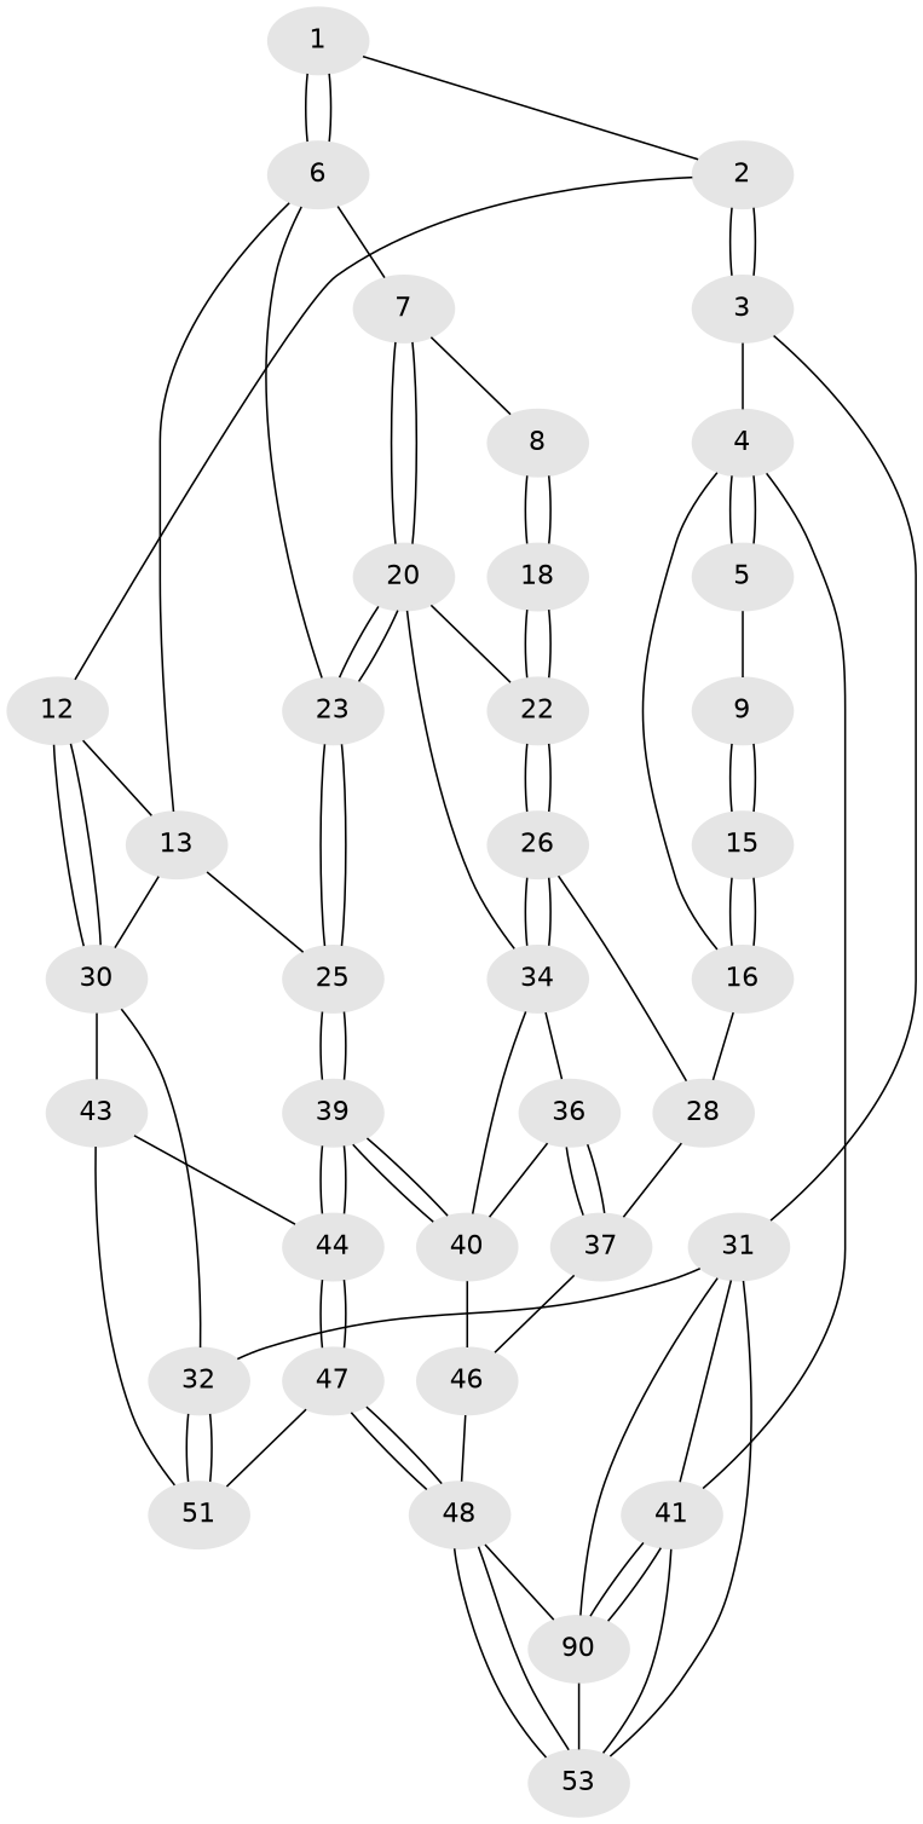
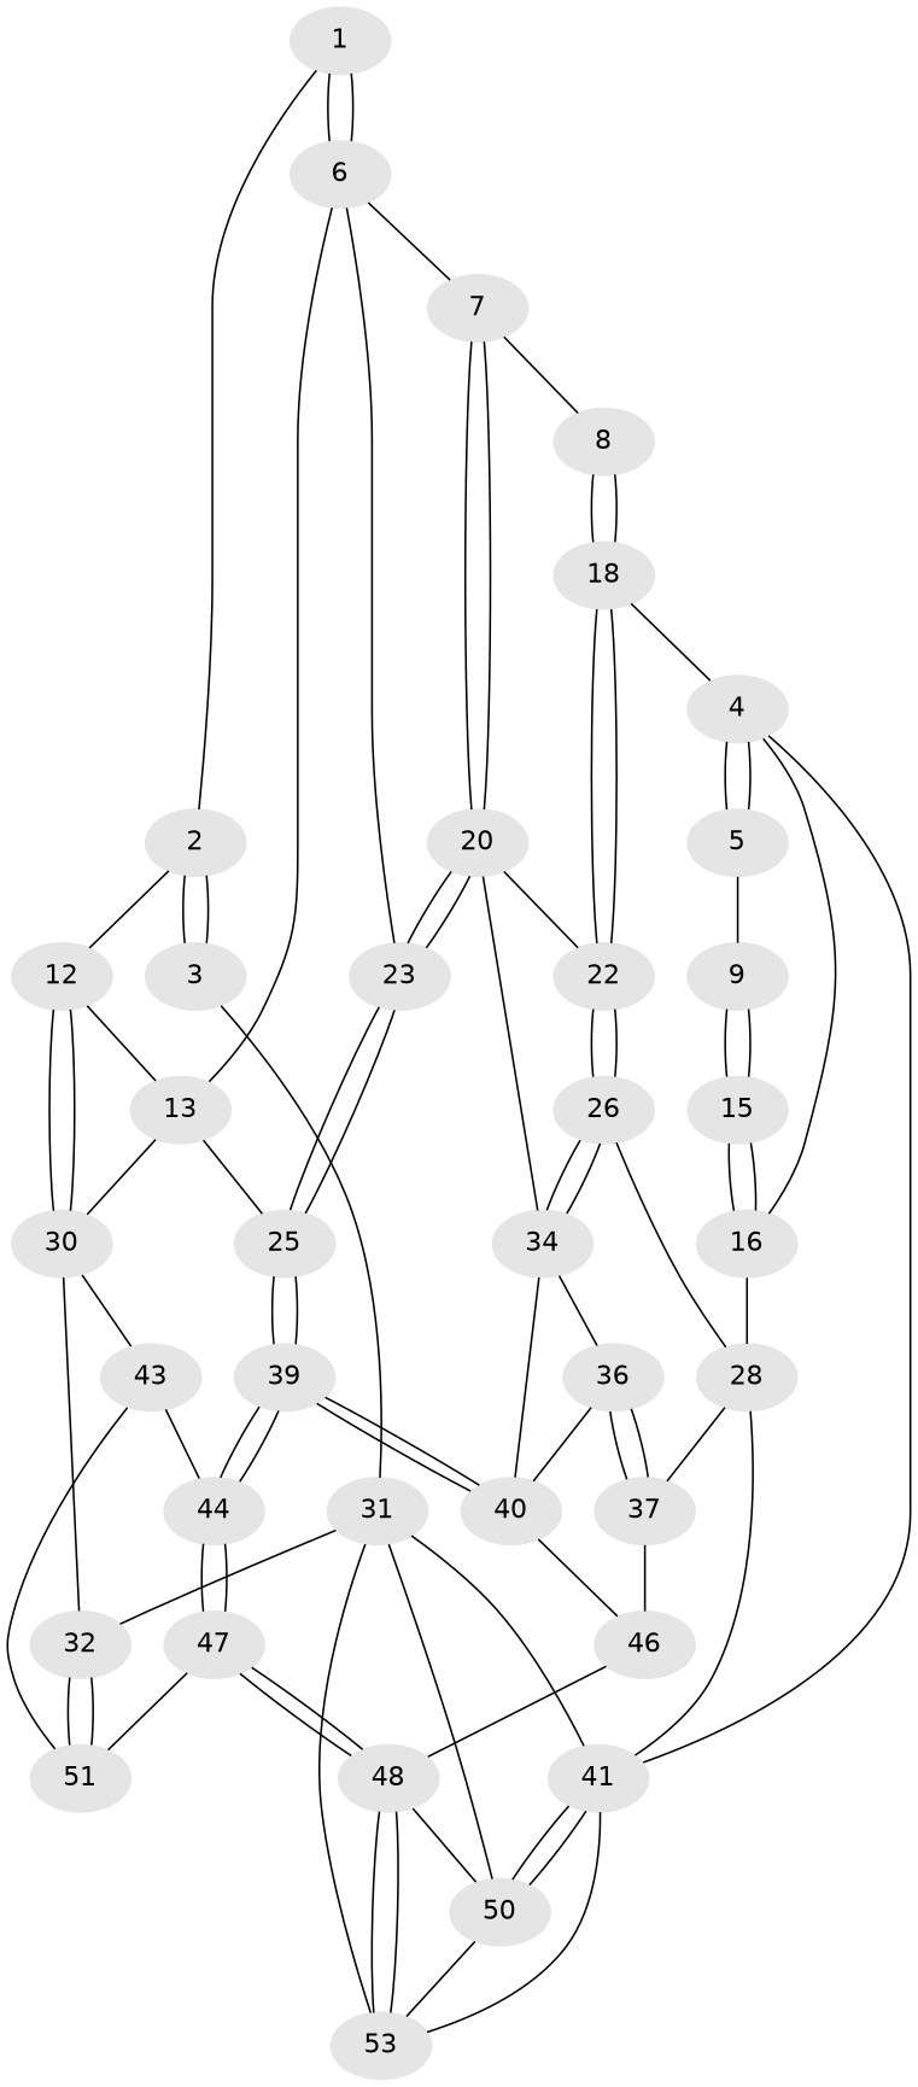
  graph {
    fontname="DejaVu Sans"
    node [color=gray90 fontname="DejaVu Sans" style=filled]
    edge [fontname="DejaVu Sans"]
    2 [super="+11"]
    1
    6 [super="+14"]
    3 [super="+29"]
    12
    7
    13 [super="+24"]
    23
    4
    31 [super="+54"]
    30 [super="+33"]
    5
    16 [super="+17"]
    41 [super="+42"]
    32
    53 [super="+55"]
-   50 [label=90]
+   50
    9 [super="+10"]
    28 [super="+38"]
    15
    8
    20 [super="+21"]
    25
    18
    22
    34 [super="+35"]
    43
    39
    37
    26 [super="+27"]
    36
    40 [super="+45"]
    44
    46
    51 [super="+52"]
    48 [super="+49"]
    47
    2 -- 3 [weight=2]
    2 -- 3
    2 -- 12
    1 -- 2
    1 -- 6
    1 -- 6
    6 -- 7
    6 -- 13
    6 -- 23
-   3 -- 4
+   18 -- 4
    3 -- 31 [weight=2]
    12 -- 13
    12 -- 30
    12 -- 30
    7 -- 8
    7 -- 20
    7 -- 20
    13 -- 30
    13 -- 25
    23 -- 25
    23 -- 25
    4 -- 5
    4 -- 5
    4 -- 16
    4 -- 41
    31 -- 41
    31 -- 32
    31 -- 53
    31 -- 50
    30 -- 32
    30 -- 43
    5 -- 9
    16 -- 28
    41 -- 53
    41 -- 50
    41 -- 50
    32 -- 51
    32 -- 51
    50 -- 53
    9 -- 15 [weight=2]
    9 -- 15
+   28 -- 41
    28 -- 37
    15 -- 16
    15 -- 16
    8 -- 18
    8 -- 18
    20 -- 23
    20 -- 23
    20 -- 22
    20 -- 34
    25 -- 39
    25 -- 39
    18 -- 22
    18 -- 22
    22 -- 26
    22 -- 26
    34 -- 36
    34 -- 40
    43 -- 44
    43 -- 51
    39 -- 40
    39 -- 40
    39 -- 44
    39 -- 44
    37 -- 46
    26 -- 28
    26 -- 34
    26 -- 34
    36 -- 37
    36 -- 37
    36 -- 40
    40 -- 46
    44 -- 47
    44 -- 47
    46 -- 48
    48 -- 53
    48 -- 53
    48 -- 50
    47 -- 51
    47 -- 48
    47 -- 48
  }
